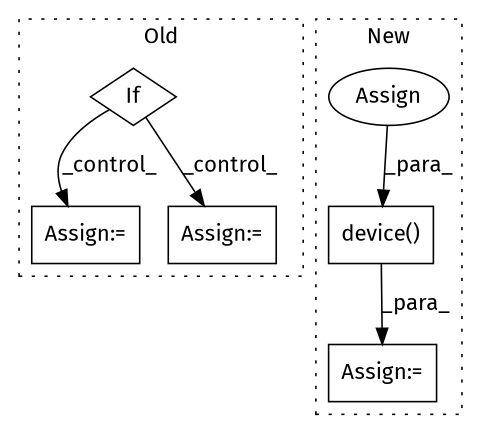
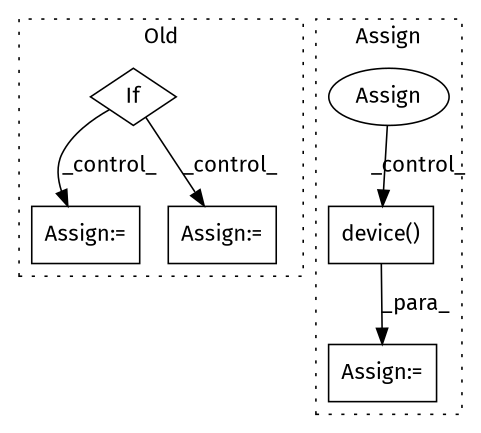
  digraph {
    fontname="Fira Sans"
    node [a=68 fontname="Fira Sans" l=3 shape=box]
    edge [fontname="Fira Sans"]
    n1 [a=96 label=If s=6936 shape=diamond]
    n2 [label="Assign:=" s=7002]
    n3 [label="Assign:=" s=7233]
    n4 [a=75 l="13,1" label="device()" s="7371,7404"]
    n5 [label="Assign:=" s=7425]
    n6 [a=66 l=20 label=Assign s=7384 shape=ellipse]
    subgraph cluster_1 {
      label=Old
      style=dotted
      n1
      n2
      n3
    }
    subgraph cluster_2 {
-     label=New
+     label=Assign
      style=dotted
      n4
      n5
      n6
    }
    n1 -> n2 [label=_control_]
    n1 -> n3 [label=_control_]
    n4 -> n5 [label=_para_]
-   n6 -> n4 [label=_para_]
+   n6 -> n4 [label=_control_]
  }
